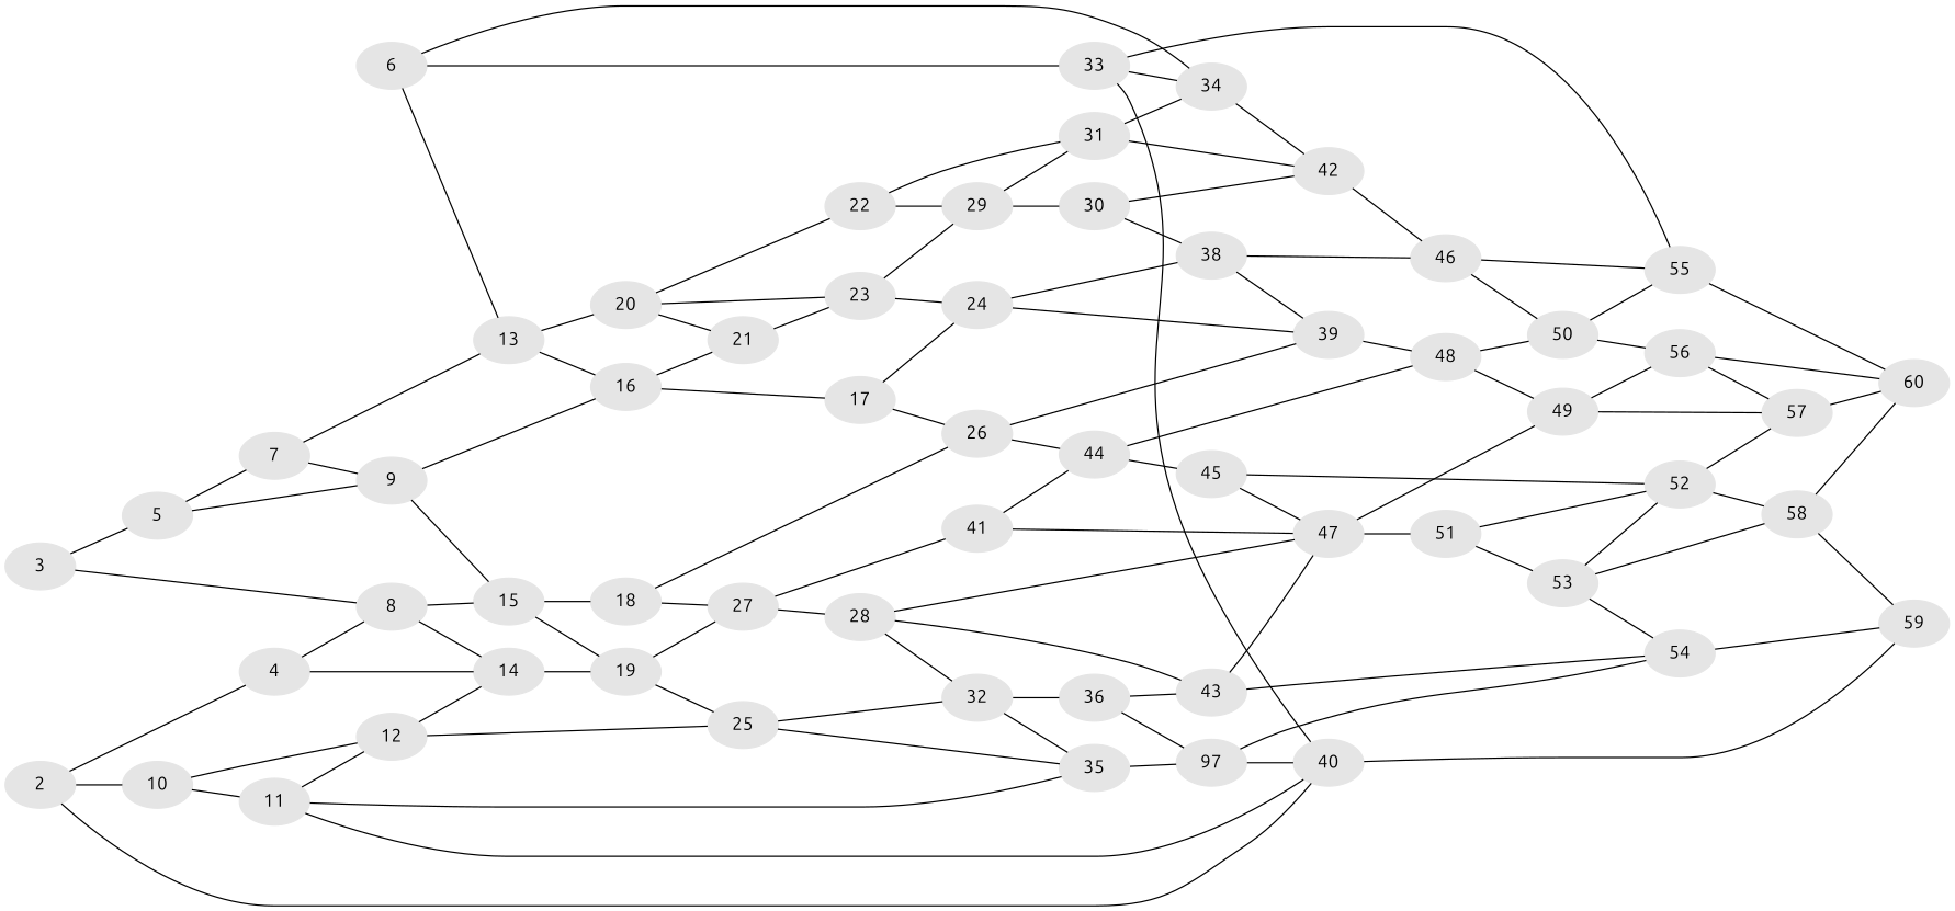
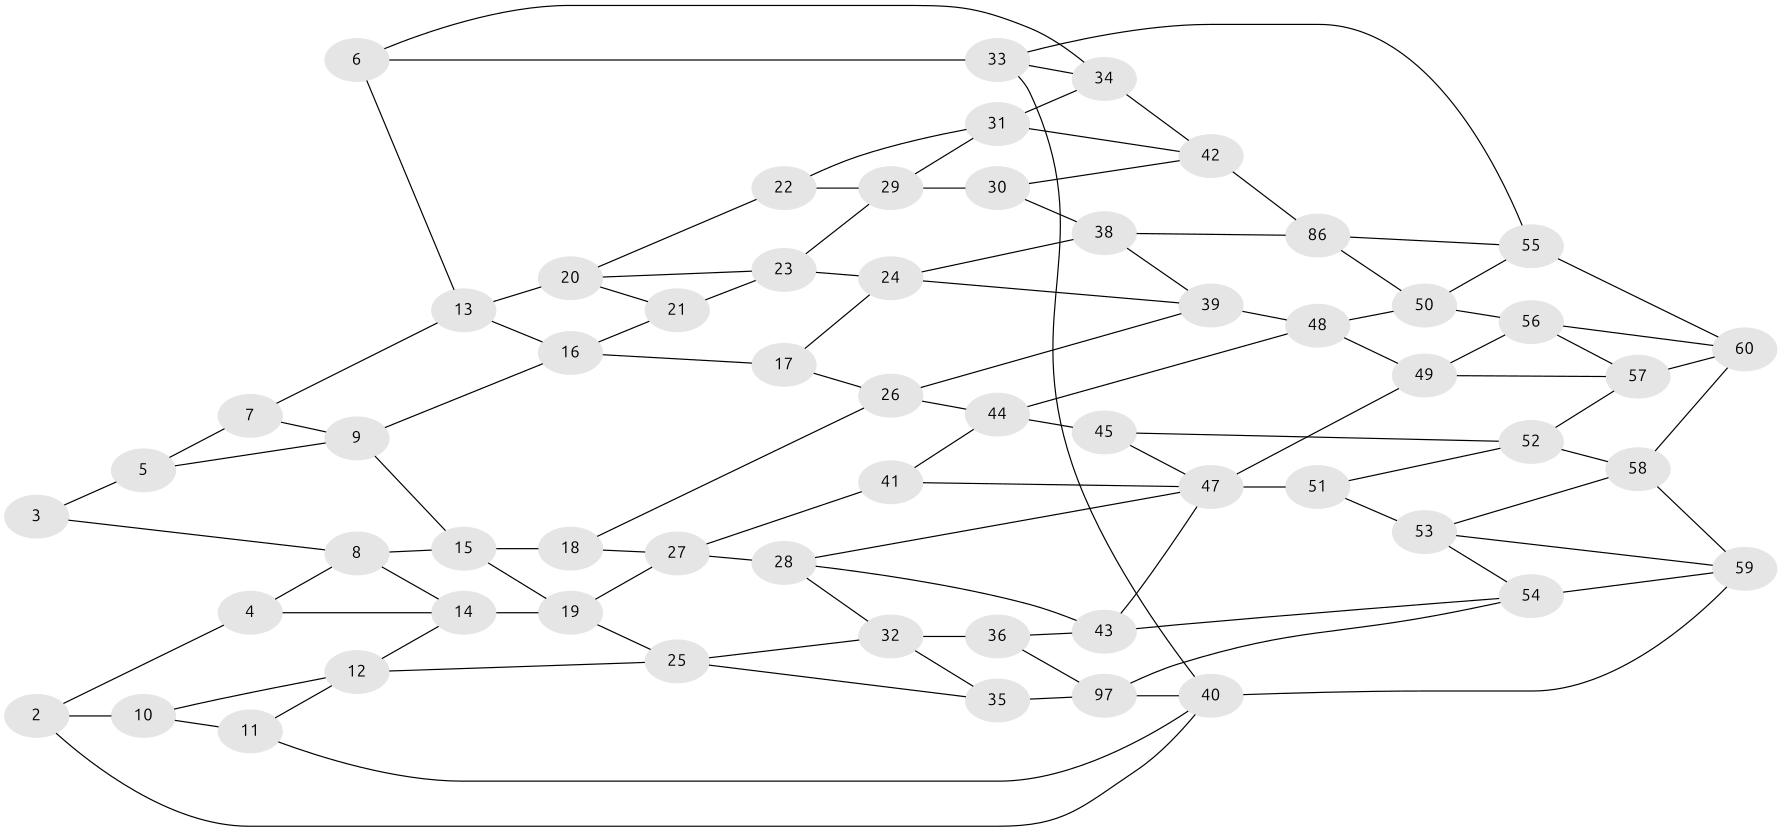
  graph {
    fontname=Ubuntu
    rankdir=LR
    node [color=gray90 fontname=Ubuntu style=filled]
    edge [fontname=Ubuntu weight=1.0]
    3
    5
    8
    7
    9
    33
    40
    34
    55
    2
    4
    10
    14
    11
    12
    59
    15
    19
    13
    16
    6
    20
    42
    18
    17
    21
    35
    25
    n29 [label=97]
    32
    22
    23
    27
    26
    24
    38
    39
    44
    28
    41
    29
    31
    30
-   46
+   46 [label=86]
    48
    36
    45
    43
    47
    54
    49
    51
    60
    50
    52
    56
    57
    58
    53
    3 -- 5
    3 -- 8
    5 -- 7
    5 -- 9
    8 -- 14
    8 -- 15
    7 -- 9
    7 -- 13
    9 -- 15
    9 -- 16
    33 -- 40 [weight=2.0]
    33 -- 34
    33 -- 55
    40 -- 59
    34 -- 42
    55 -- 60
    2 -- 40
    2 -- 4
    2 -- 10
    4 -- 8
    4 -- 14
    10 -- 11
    10 -- 12
    14 -- 19
    11 -- 40
    11 -- 12
-   11 -- 35
    12 -- 14
    12 -- 25
    15 -- 19
    15 -- 18
    19 -- 25
    19 -- 27
    13 -- 16
    13 -- 20
    16 -- 17
    16 -- 21
    6 -- 33
    6 -- 34
    6 -- 13
    20 -- 21
    20 -- 22
    20 -- 23
    42 -- 46
    18 -- 27
    18 -- 26
    17 -- 26
    17 -- 24
    21 -- 23
    35 -- n29
    25 -- 35
    25 -- 32
    n29 -- 40
    n29 -- 54
    32 -- 35
    32 -- 36
    22 -- 29
    22 -- 31
    23 -- 24
    23 -- 29
    27 -- 28
    27 -- 41
    26 -- 39
    26 -- 44
    24 -- 38
    24 -- 39
    38 -- 39
    38 -- 46
    39 -- 48
    44 -- 48
    44 -- 45
    28 -- 32
    28 -- 43
    28 -- 47
    41 -- 44
    41 -- 47 [weight=2.0]
    29 -- 31
    29 -- 30
    31 -- 34
    31 -- 42
    30 -- 42
    30 -- 38
    46 -- 55
    46 -- 50
    48 -- 49
    48 -- 50
    36 -- n29
    36 -- 43
    45 -- 47
    45 -- 52
    43 -- 47
    43 -- 54
    47 -- 49
    47 -- 51
    54 -- 59
    49 -- 56
    49 -- 57
    51 -- 52
    51 -- 53
    50 -- 55
    50 -- 56
    52 -- 57
    52 -- 58
    56 -- 60
    56 -- 57
    57 -- 60
    58 -- 59
    58 -- 60
-   53 -- 52
+   53 -- 59
    53 -- 54
    53 -- 58
  }
